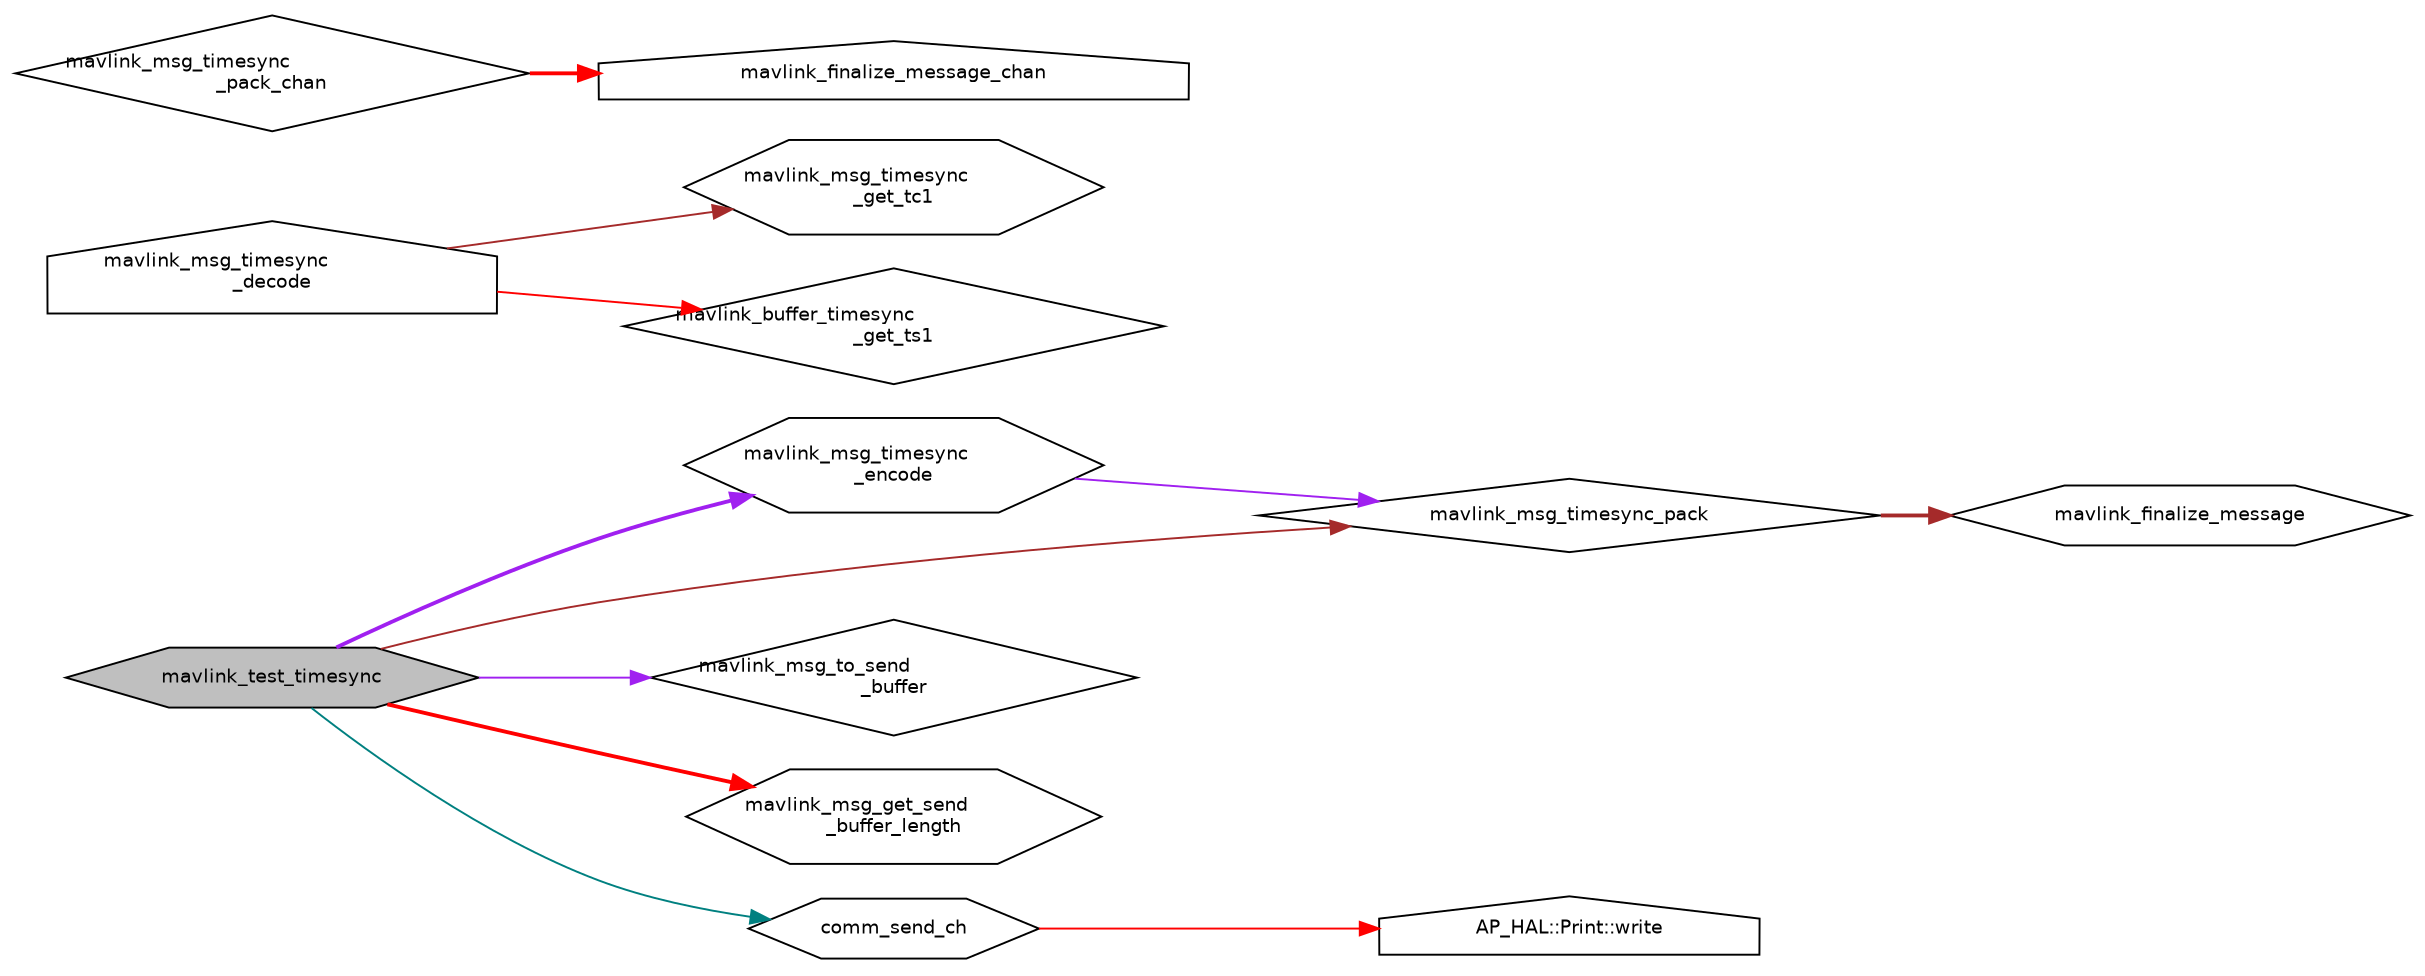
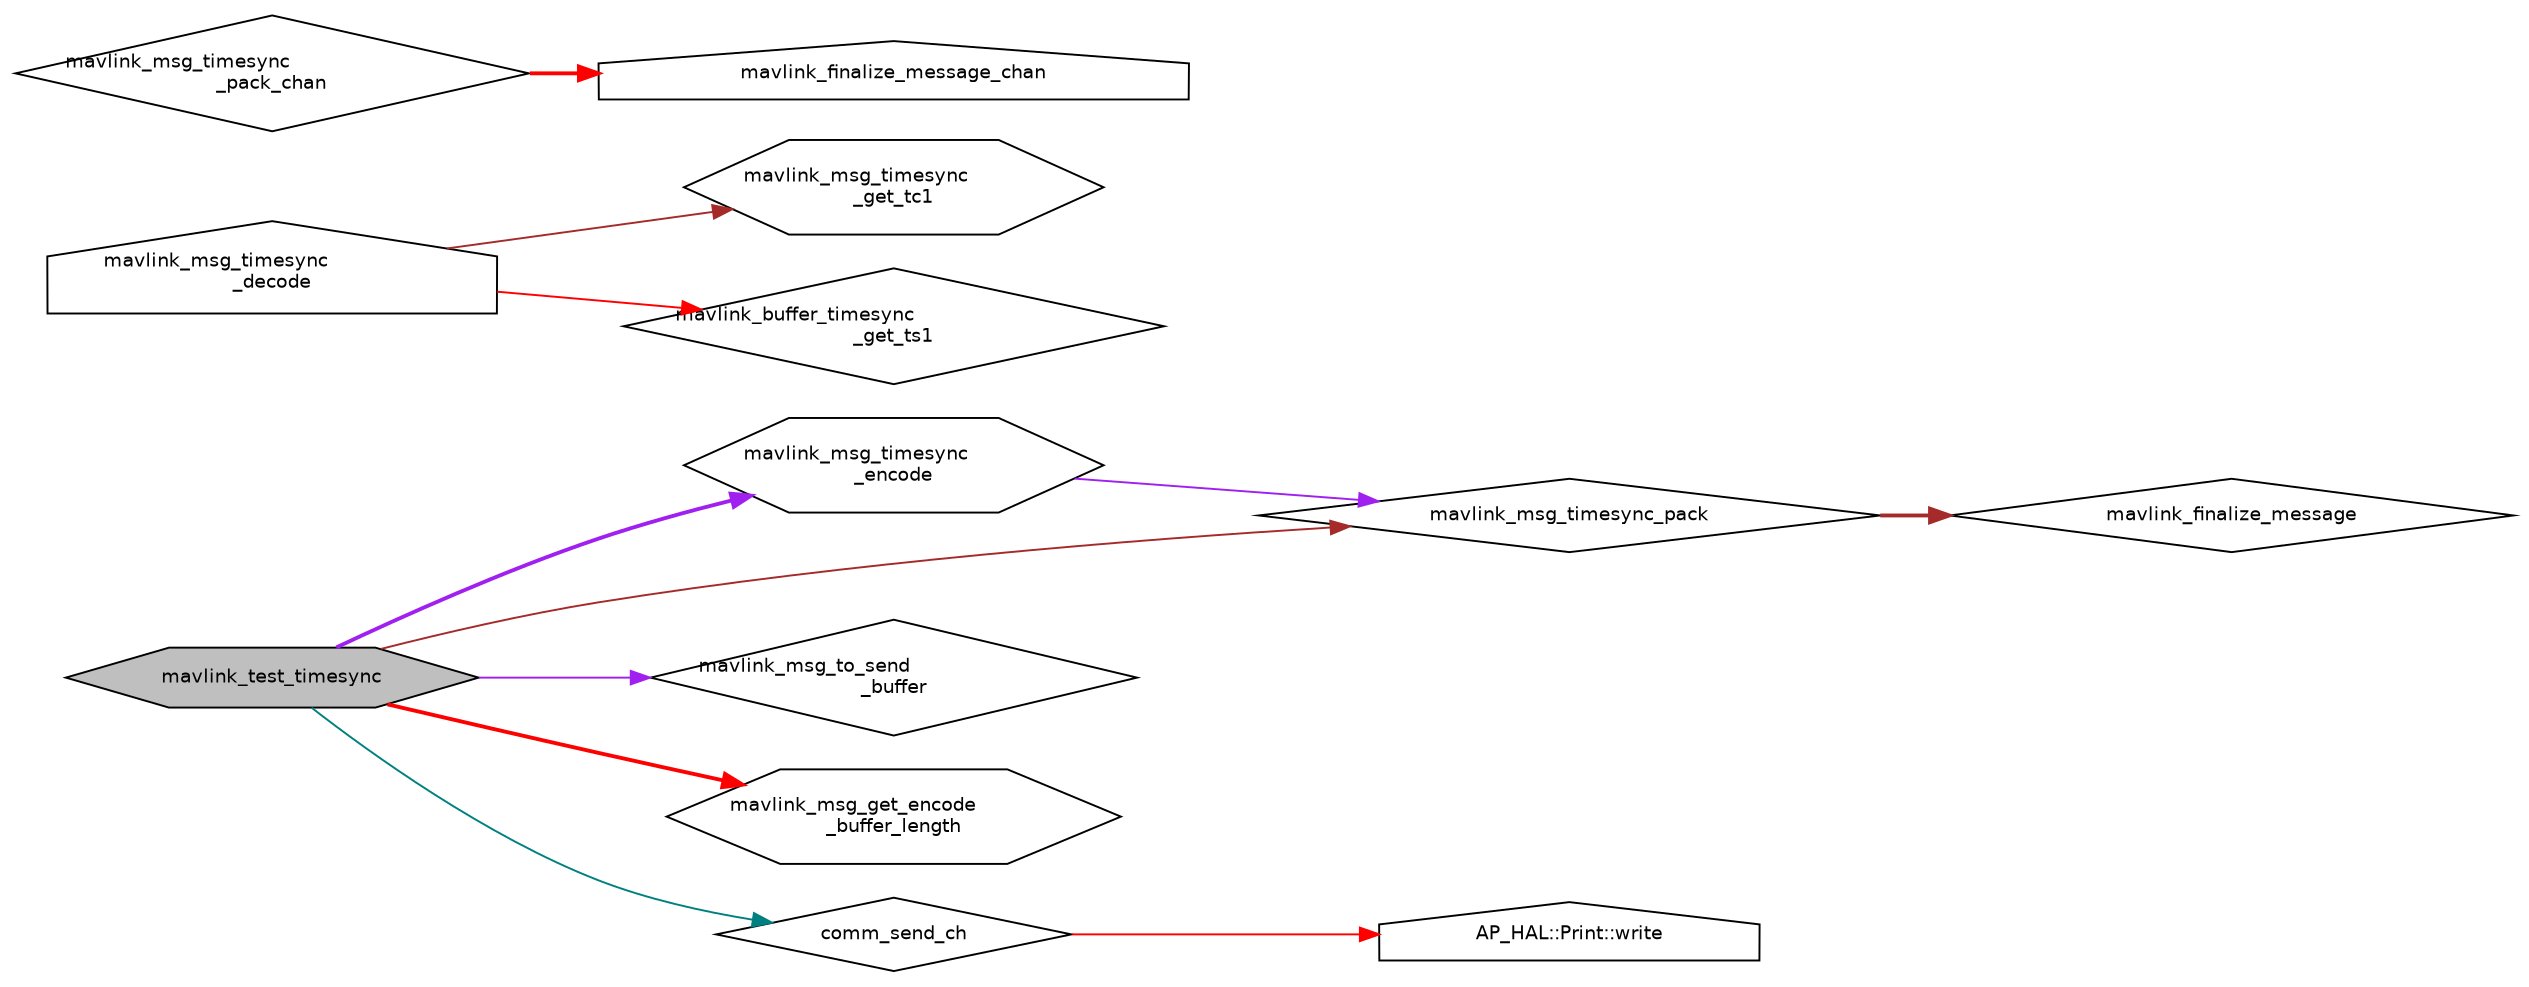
  digraph {
    rankdir=LR
    node [color=black fillcolor=white fontname=Helvetica fontsize=10 shape=hexagon style=filled]
    edge [color=red fontname=Helvetica fontsize=10 labelfontname=Helvetica labelfontsize=10 style=solid]
    n1 [fillcolor=grey75 fontcolor=black height=0.2 label=mavlink_test_timesync width=0.4]
    n2 [height=0.2 label="mavlink_msg_timesync\l_encode" width=0.4]
    n3 [height=0.2 label=mavlink_msg_timesync_pack shape=diamond width=0.4]
    n4 [height=0.2 label="mavlink_msg_to_send\l_buffer" shape=diamond width=0.4]
-   n5 [height=0.2 label="mavlink_msg_get_send\l_buffer_length" width=0.4]
-   n6 [height=0.2 label=comm_send_ch width=0.4]
-   n7 [height=0.2 label=mavlink_finalize_message width=0.4]
+   n5 [height=0.2 label="mavlink_msg_get_encode\l_buffer_length" width=0.4]
+   n6 [height=0.2 label=comm_send_ch shape=diamond width=0.4]
+   n7 [height=0.2 label=mavlink_finalize_message shape=diamond width=0.4]
    n8 [height=0.2 label="mavlink_msg_timesync\l_decode" shape=house width=0.4]
    n9 [height=0.2 label="mavlink_msg_timesync\l_get_tc1" width=0.4]
    n10 [height=0.2 label="mavlink_buffer_timesync\l_get_ts1" shape=diamond width=0.4]
    n11 [height=0.2 label="mavlink_msg_timesync\l_pack_chan" shape=diamond width=0.4]
    n12 [height=0.2 label=mavlink_finalize_message_chan shape=house width=0.4]
    n13 [height=0.2 label="AP_HAL::Print::write" shape=house width=0.4]
    n1 -> n2 [color=purple style=bold]
    n1 -> n3 [color=brown]
    n1 -> n4 [color=purple]
    n1 -> n5 [style=bold]
    n1 -> n6 [color=teal]
    n2 -> n3 [color=purple]
    n3 -> n7 [color=brown style=bold]
    n6 -> n13
    n8 -> n9 [color=brown]
    n8 -> n10
    n11 -> n12 [style=bold]
  }
